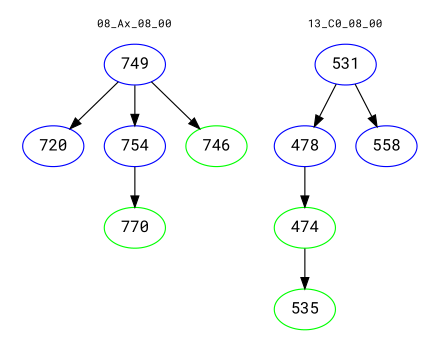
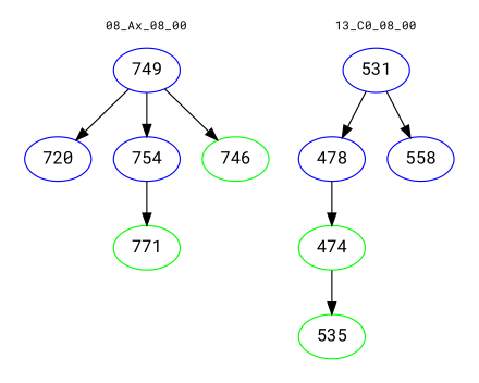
  digraph {
    fontname="Roboto Mono"
    node [color=blue fontname="Roboto Mono"]
    edge [color=black fontname="Roboto Mono"]
    n1 [label=749]
    n2 [label=720]
    n3 [label=754]
    n4 [color=green label=746]
-   n5 [color=green label=770]
+   n5 [color=green label=771]
    n6 [label=531]
    n7 [label=478]
    n8 [label=558]
    n9 [color=green label=535]
    n10 [color=green label=474]
    subgraph cluster_1 {
      color=white
      fontsize=10
      label="08_Ax_08_00"
      n1
      n2
      n3
      n4
      n5
    }
    subgraph cluster_2 {
      color=white
      fontsize=10
      label="13_C0_08_00"
      n6
      n7
      n8
      n9
      n10
    }
    n1 -> n2
    n1 -> n3
    n1 -> n4
    n3 -> n5
    n6 -> n7
    n6 -> n8
    n7 -> n10
    n10 -> n9
  }
